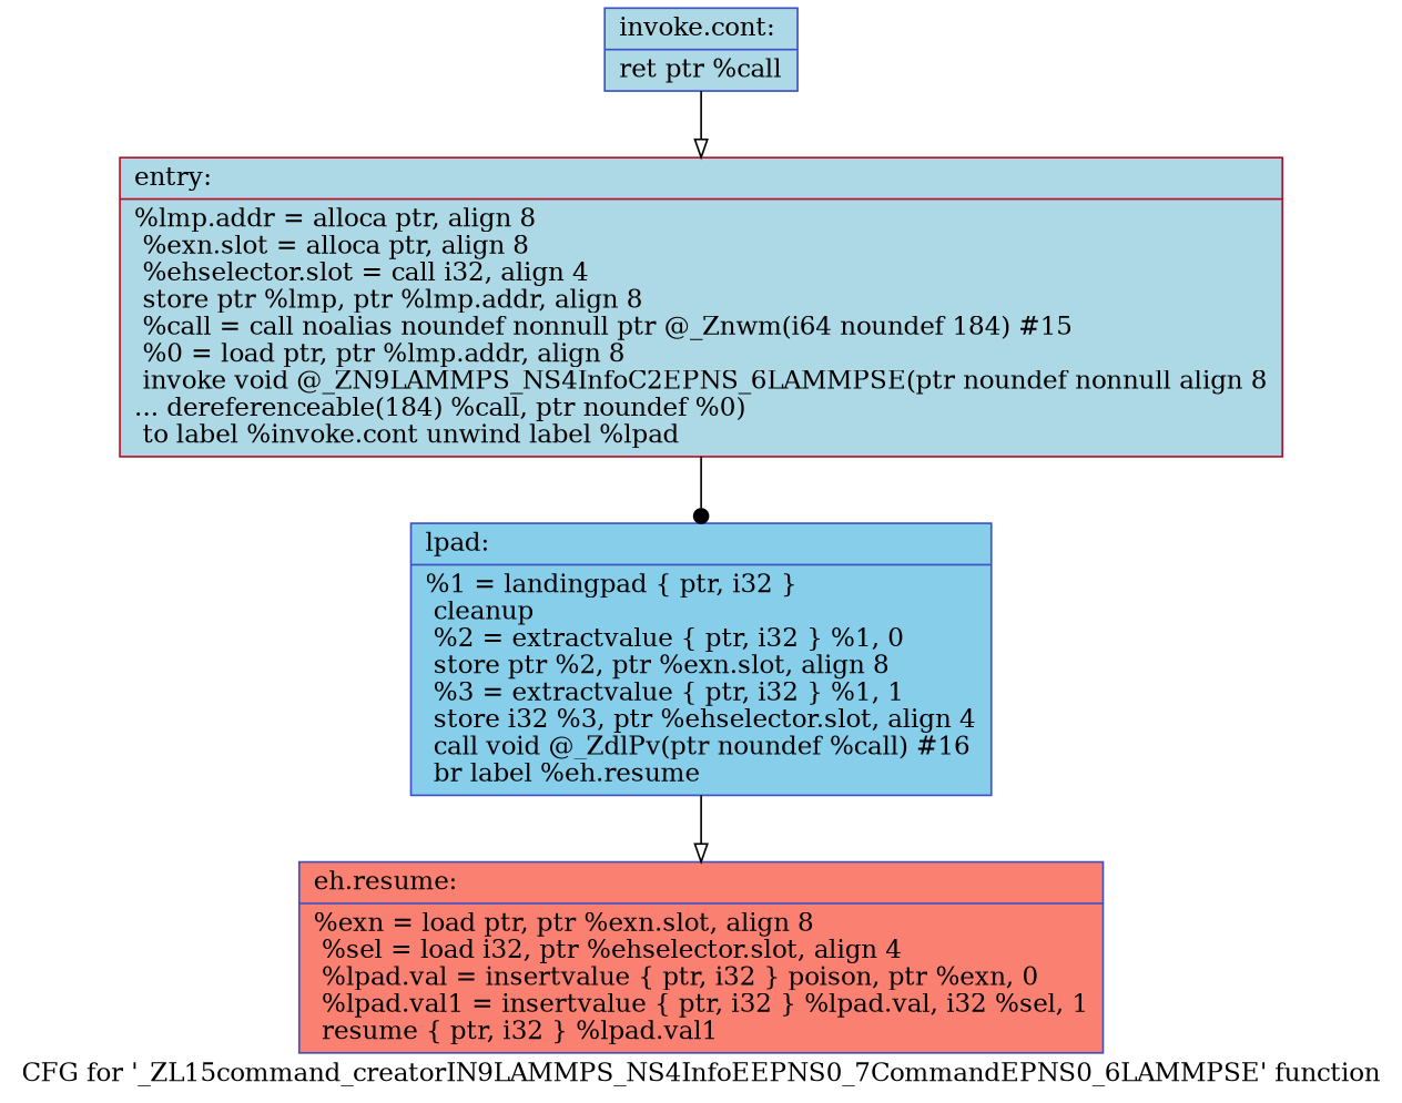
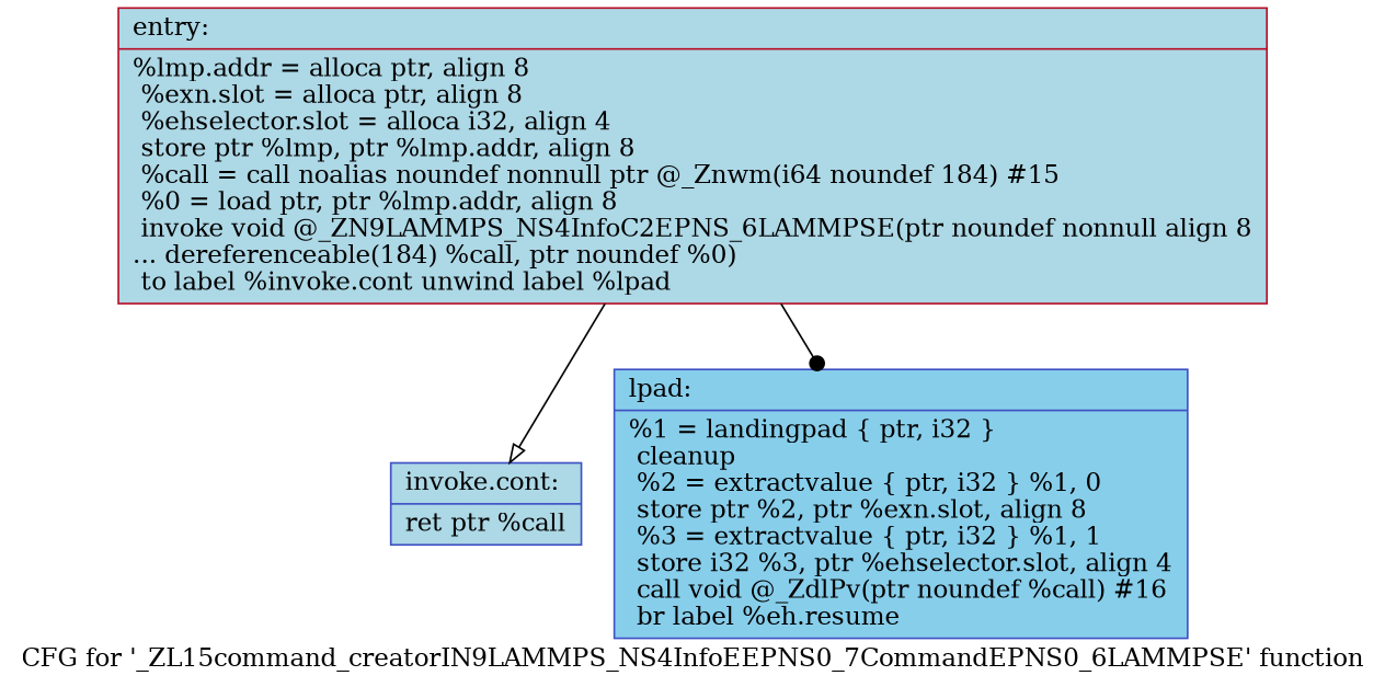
  digraph {
    fontname="DejaVu Serif"
    label="CFG for '_ZL15command_creatorIN9LAMMPS_NS4InfoEEPNS0_7CommandEPNS0_6LAMMPSE' function"
    node [color="#3d50c3ff" fillcolor=lightblue fontname="DejaVu Serif" shape=record style=filled]
    edge [arrowhead=onormal fontname="DejaVu Serif"]
-   n1 [color="#b70d28ff" label="{entry:\l|  %lmp.addr = alloca ptr, align 8\l  %exn.slot = alloca ptr, align 8\l  %ehselector.slot = call i32, align 4\l  store ptr %lmp, ptr %lmp.addr, align 8\l  %call = call noalias noundef nonnull ptr @_Znwm(i64 noundef 184) #15\l  %0 = load ptr, ptr %lmp.addr, align 8\l  invoke void @_ZN9LAMMPS_NS4InfoC2EPNS_6LAMMPSE(ptr noundef nonnull align 8\l... dereferenceable(184) %call, ptr noundef %0)\l          to label %invoke.cont unwind label %lpad\l}"]
+   n1 [color="#b70d28ff" label="{entry:\l|  %lmp.addr = alloca ptr, align 8\l  %exn.slot = alloca ptr, align 8\l  %ehselector.slot = alloca i32, align 4\l  store ptr %lmp, ptr %lmp.addr, align 8\l  %call = call noalias noundef nonnull ptr @_Znwm(i64 noundef 184) #15\l  %0 = load ptr, ptr %lmp.addr, align 8\l  invoke void @_ZN9LAMMPS_NS4InfoC2EPNS_6LAMMPSE(ptr noundef nonnull align 8\l... dereferenceable(184) %call, ptr noundef %0)\l          to label %invoke.cont unwind label %lpad\l}"]
    n2 [label="{invoke.cont:\l|  ret ptr %call\l}"]
    n3 [fillcolor=skyblue label="{lpad:\l|  %1 = landingpad \{ ptr, i32 \}\l          cleanup\l  %2 = extractvalue \{ ptr, i32 \} %1, 0\l  store ptr %2, ptr %exn.slot, align 8\l  %3 = extractvalue \{ ptr, i32 \} %1, 1\l  store i32 %3, ptr %ehselector.slot, align 4\l  call void @_ZdlPv(ptr noundef %call) #16\l  br label %eh.resume\l}"]
-   n4 [fillcolor=salmon label="{eh.resume:\l|  %exn = load ptr, ptr %exn.slot, align 8\l  %sel = load i32, ptr %ehselector.slot, align 4\l  %lpad.val = insertvalue \{ ptr, i32 \} poison, ptr %exn, 0\l  %lpad.val1 = insertvalue \{ ptr, i32 \} %lpad.val, i32 %sel, 1\l  resume \{ ptr, i32 \} %lpad.val1\l}"]
-   n2 -> n1
+   n1 -> n2
    n1 -> n3 [arrowhead=dot]
-   n3 -> n4
  }
